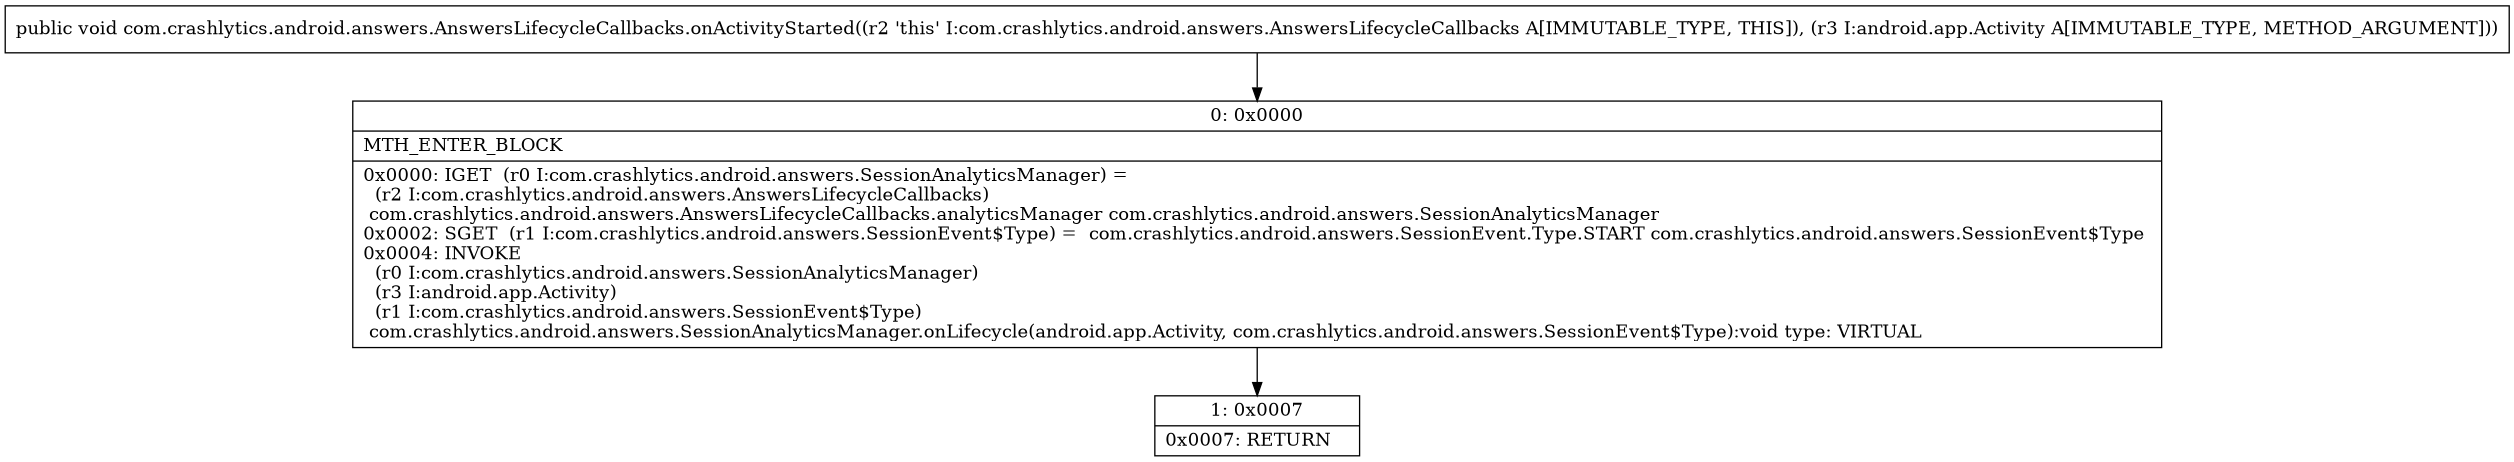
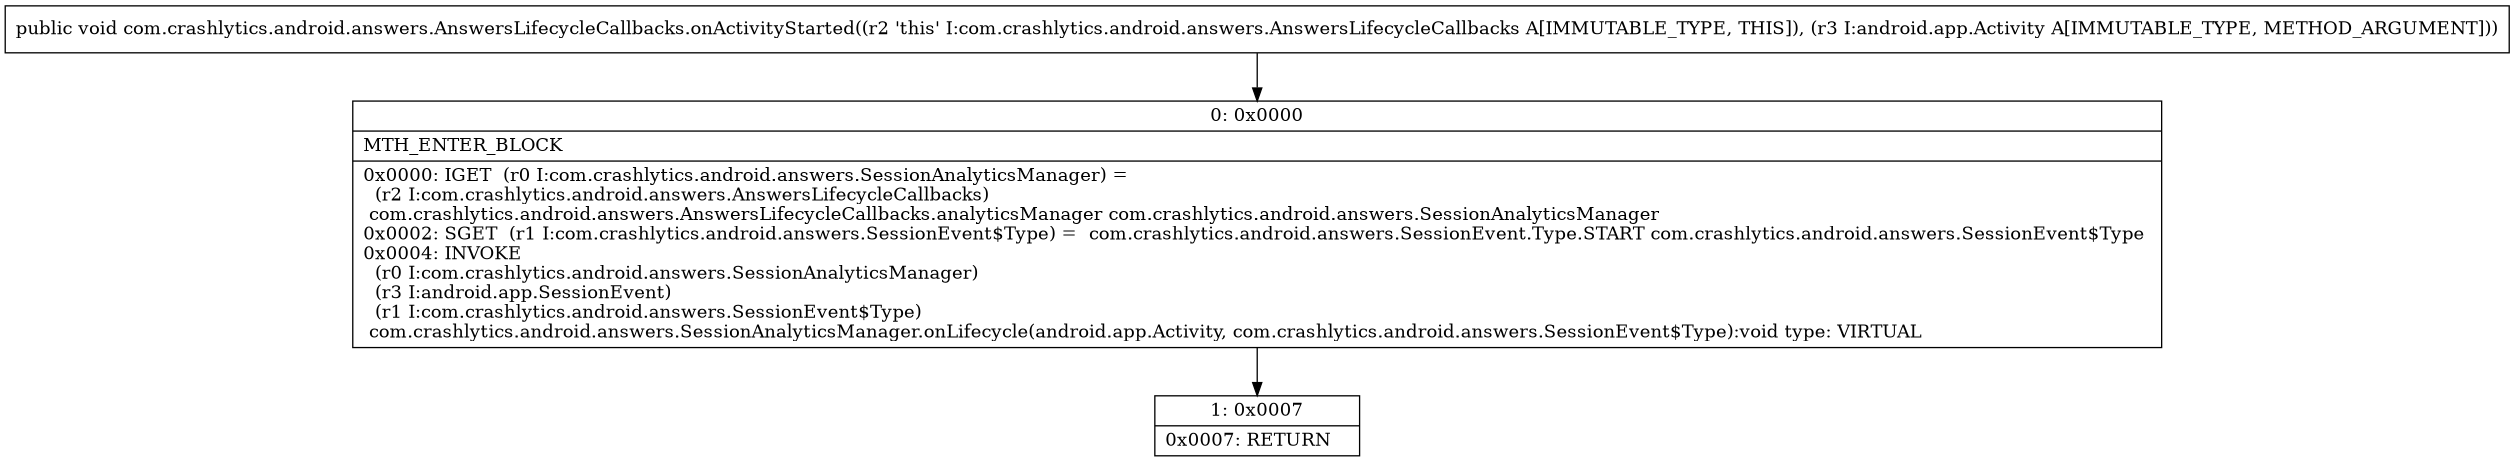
  digraph {
    node [shape=record]
-   n1 [label="{0\:\ 0x0000|MTH_ENTER_BLOCK\l|0x0000: IGET  (r0 I:com.crashlytics.android.answers.SessionAnalyticsManager) = \l  (r2 I:com.crashlytics.android.answers.AnswersLifecycleCallbacks)\l com.crashlytics.android.answers.AnswersLifecycleCallbacks.analyticsManager com.crashlytics.android.answers.SessionAnalyticsManager \l0x0002: SGET  (r1 I:com.crashlytics.android.answers.SessionEvent$Type) =  com.crashlytics.android.answers.SessionEvent.Type.START com.crashlytics.android.answers.SessionEvent$Type \l0x0004: INVOKE  \l  (r0 I:com.crashlytics.android.answers.SessionAnalyticsManager)\l  (r3 I:android.app.Activity)\l  (r1 I:com.crashlytics.android.answers.SessionEvent$Type)\l com.crashlytics.android.answers.SessionAnalyticsManager.onLifecycle(android.app.Activity, com.crashlytics.android.answers.SessionEvent$Type):void type: VIRTUAL \l}"]
+   n1 [label="{0\:\ 0x0000|MTH_ENTER_BLOCK\l|0x0000: IGET  (r0 I:com.crashlytics.android.answers.SessionAnalyticsManager) = \l  (r2 I:com.crashlytics.android.answers.AnswersLifecycleCallbacks)\l com.crashlytics.android.answers.AnswersLifecycleCallbacks.analyticsManager com.crashlytics.android.answers.SessionAnalyticsManager \l0x0002: SGET  (r1 I:com.crashlytics.android.answers.SessionEvent$Type) =  com.crashlytics.android.answers.SessionEvent.Type.START com.crashlytics.android.answers.SessionEvent$Type \l0x0004: INVOKE  \l  (r0 I:com.crashlytics.android.answers.SessionAnalyticsManager)\l  (r3 I:android.app.SessionEvent)\l  (r1 I:com.crashlytics.android.answers.SessionEvent$Type)\l com.crashlytics.android.answers.SessionAnalyticsManager.onLifecycle(android.app.Activity, com.crashlytics.android.answers.SessionEvent$Type):void type: VIRTUAL \l}"]
    n2 [label="{1\:\ 0x0007|0x0007: RETURN   \l}"]
    n3 [label="{public void com.crashlytics.android.answers.AnswersLifecycleCallbacks.onActivityStarted((r2 'this' I:com.crashlytics.android.answers.AnswersLifecycleCallbacks A[IMMUTABLE_TYPE, THIS]), (r3 I:android.app.Activity A[IMMUTABLE_TYPE, METHOD_ARGUMENT])) }"]
    n1 -> n2
    n3 -> n1
  }
